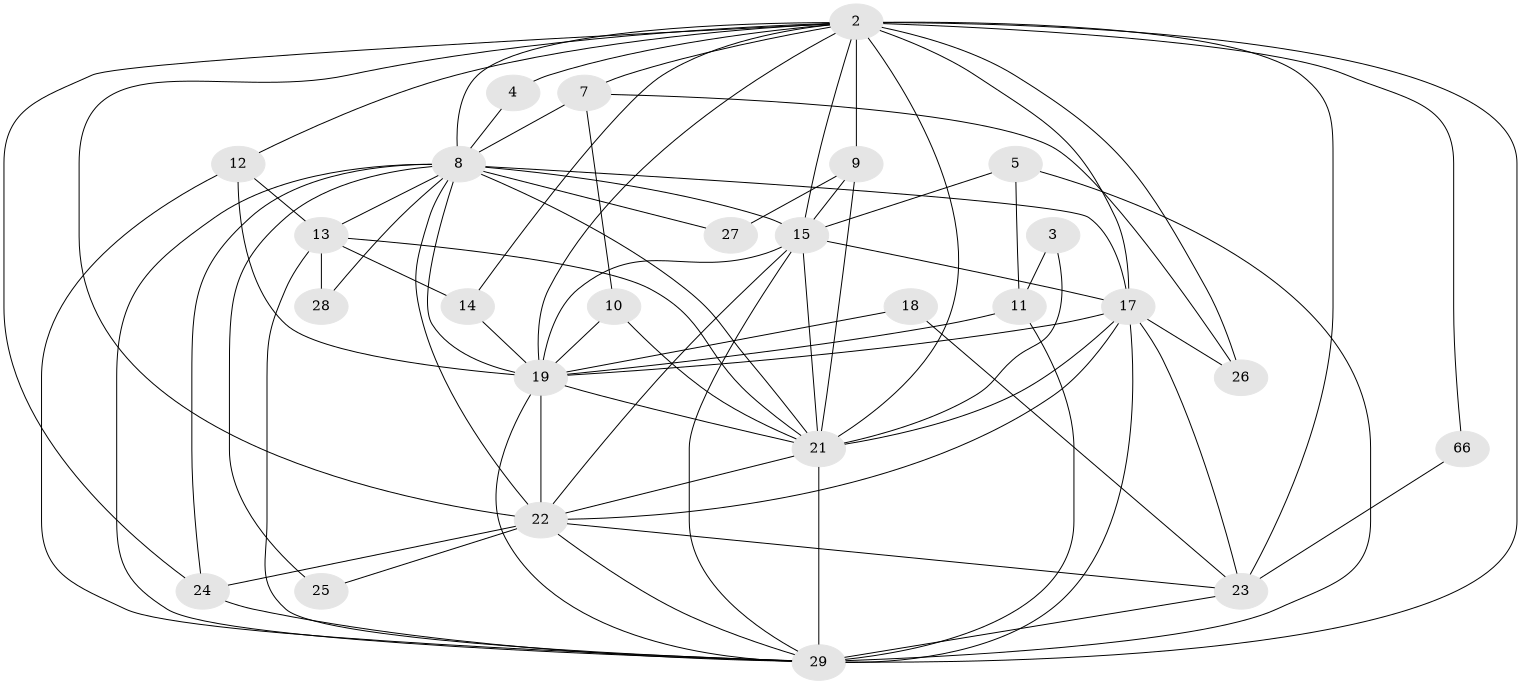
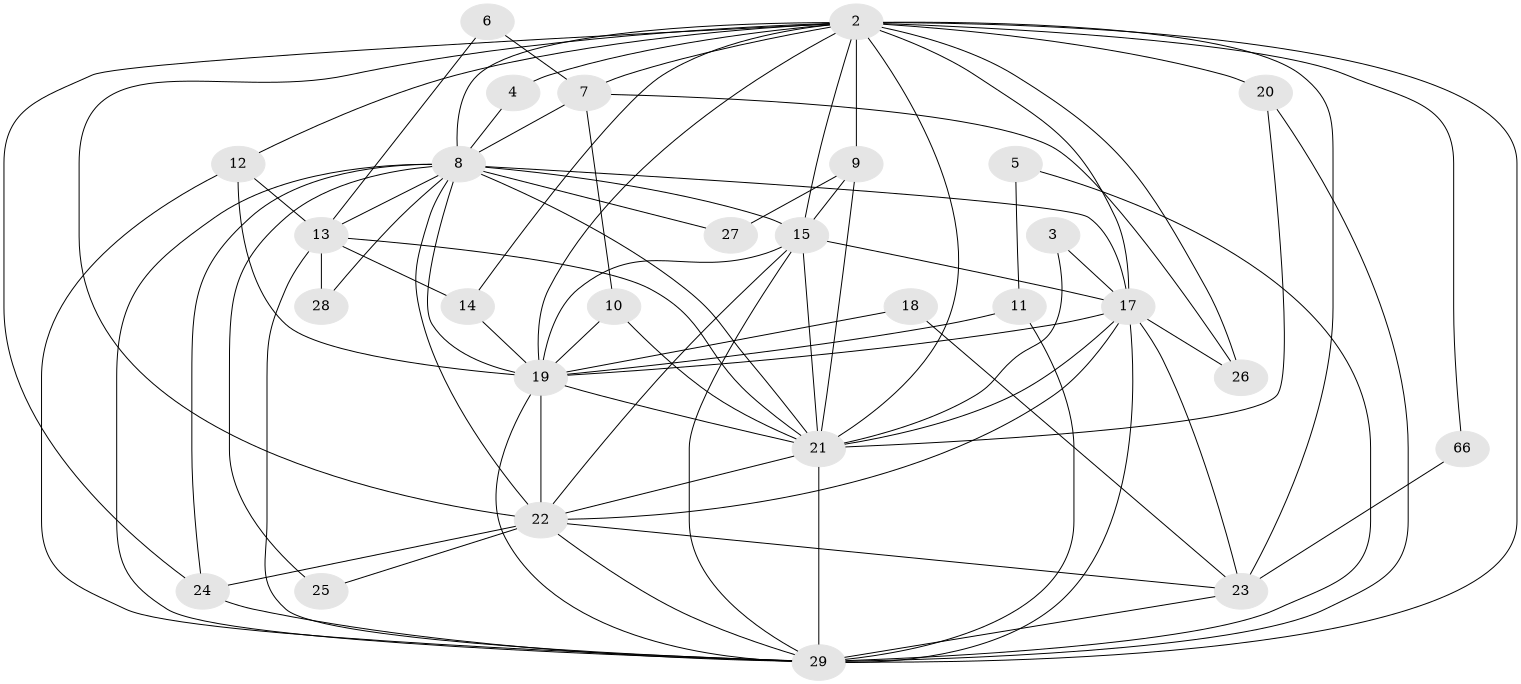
  graph {
    node [color=gray90 style=filled]
    edge [weight=1.0]
    19
    21
    22
    29
    2
    4
    7
    8
    9
    12
    14
    15
    n13 [label=66]
    17
+   20
    23
    24
    26
    10
    13
    25
    27
    28
    3
    5
    11
+   6
    18
    19 -- 21 [weight=3.0]
    19 -- 22
    19 -- 29
    21 -- 22 [weight=2.0]
    21 -- 29 [weight=2.0]
    22 -- 29
    22 -- 23
    22 -- 24
    22 -- 25
    2 -- 19 [weight=2.0]
    2 -- 21 [weight=4.0]
    2 -- 22 [weight=3.0]
    2 -- 29 [weight=2.0]
    2 -- 4
    2 -- 7 [weight=2.0]
    2 -- 8 [weight=3.0]
    2 -- 9
    2 -- 12
    2 -- 14
    2 -- 15 [weight=2.0]
    2 -- n13
    2 -- 17 [weight=2.0]
+   2 -- 20 [weight=3.0]
    2 -- 23 [weight=3.0]
    2 -- 24
    2 -- 26
    4 -- 8
    7 -- 8
    7 -- 26
    7 -- 10
    8 -- 19 [weight=2.0]
    8 -- 21 [weight=2.0]
    8 -- 22
    8 -- 29
    8 -- 15 [weight=2.0]
    8 -- 17
    8 -- 24
    8 -- 13
    8 -- 25
    8 -- 27
    8 -- 28
    9 -- 21 [weight=2.0]
    9 -- 15
    9 -- 27
    12 -- 19
    12 -- 29
    12 -- 13
    14 -- 19 [weight=2.0]
    15 -- 19
    15 -- 21 [weight=2.0]
    15 -- 22
    15 -- 29
    15 -- 17
    n13 -- 23
    17 -- 19
    17 -- 21 [weight=2.0]
    17 -- 22
    17 -- 29
    17 -- 23
    17 -- 26
+   20 -- 21
+   20 -- 29
    23 -- 29
    24 -- 29
    10 -- 19
    10 -- 21
    13 -- 21
    13 -- 29
    13 -- 14
    13 -- 28
    3 -- 21
-   3 -- 11
+   3 -- 17
    5 -- 29
-   5 -- 15
    5 -- 11
    11 -- 19
    11 -- 29
+   6 -- 7
+   6 -- 13
    18 -- 19
    18 -- 23
  }
